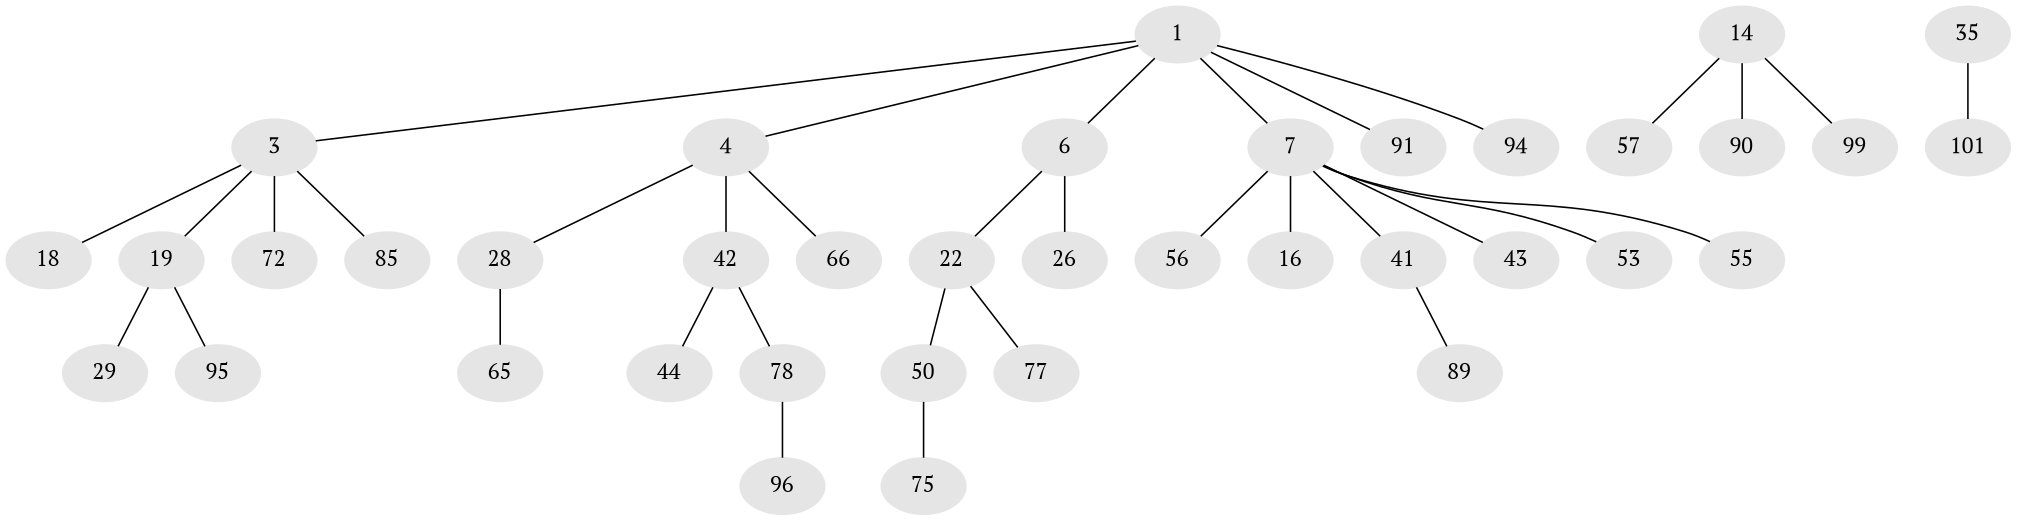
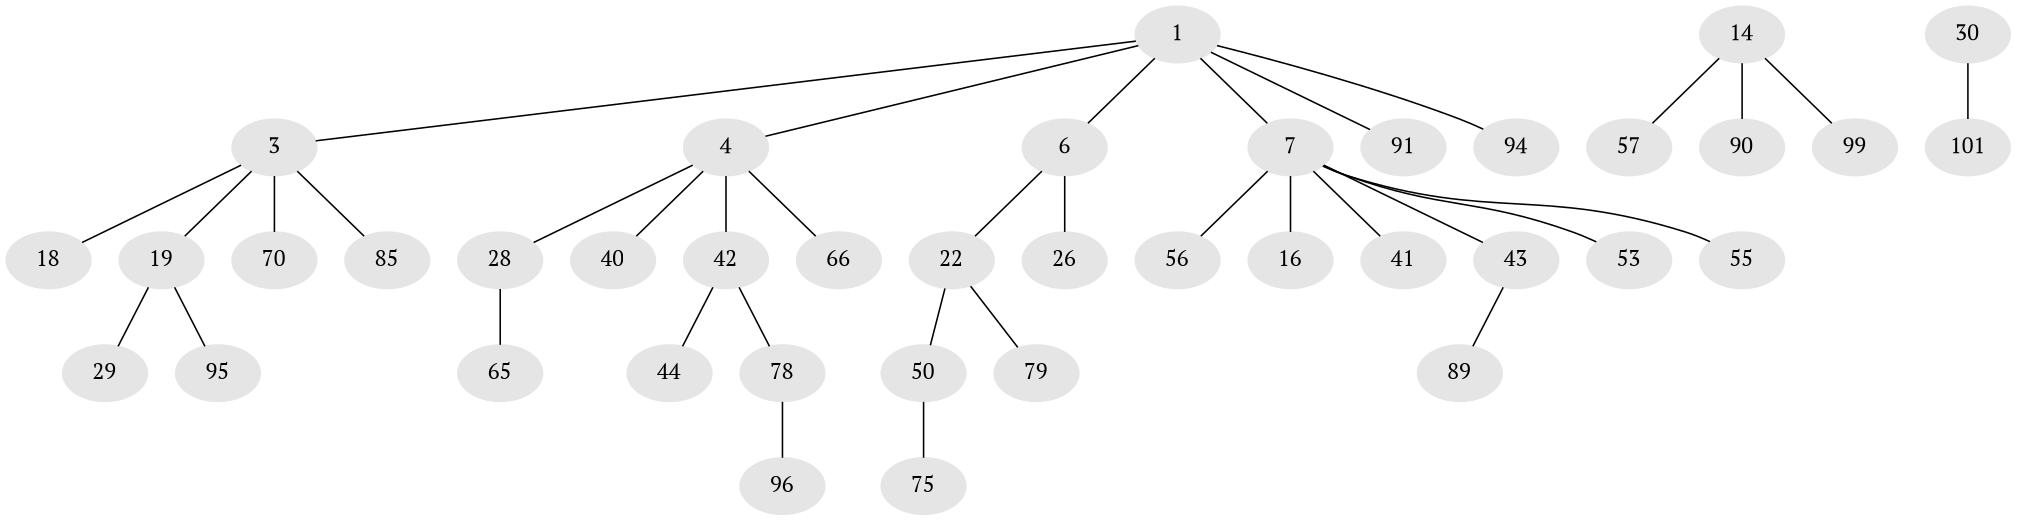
  graph {
    fontname="PT Serif"
    node [color=gray90 fontname="PT Serif" style=filled]
    edge [fontname="PT Serif"]
    1 [super="+2+5+81"]
    3 [super="+92+9"]
    4 [super="+32+8"]
    6 [super="+15+13+10"]
    7 [super="+11+102+59+12+25"]
    91
    94
    18 [super="+49+63+51"]
    19 [super="+46+21"]
-   72
+   72 [label=70]
    85
    28 [super="+86+54+103+34"]
+   40 [super="+69"]
    42 [super="+58+73+45"]
    66
    22 [super="+38+71+60"]
    26 [super="+82"]
    56 [super="+68"]
    16 [super="+39+33+31"]
    41 [super="+87"]
    43 [super="+80"]
    53 [super="+64"]
    55
    14 [super="+35+48+47+62"]
    57 [super="+97"]
    90
    99
    29
    95
    65
    44
    78
    50
-   77
+   77 [label=79]
    89
-   30 [super="+93" label=35]
+   30 [super="+93"]
    101
    75 [super="+79"]
    96
    1 -- 3
    1 -- 4
    1 -- 6
    1 -- 7
    1 -- 91
    1 -- 94
    3 -- 18
    3 -- 19
    3 -- 72
    3 -- 85
    4 -- 28
+   4 -- 40
    4 -- 42
    4 -- 66
    6 -- 22
    6 -- 26
    7 -- 56
    7 -- 16
    7 -- 41
    7 -- 43
    7 -- 53
    7 -- 55
    19 -- 29
    19 -- 95
    28 -- 65
    42 -- 44
    42 -- 78
    22 -- 50
    22 -- 77
-   41 -- 89
+   43 -- 89
    14 -- 57
    14 -- 90
    14 -- 99
    78 -- 96
    50 -- 75
    30 -- 101
  }
